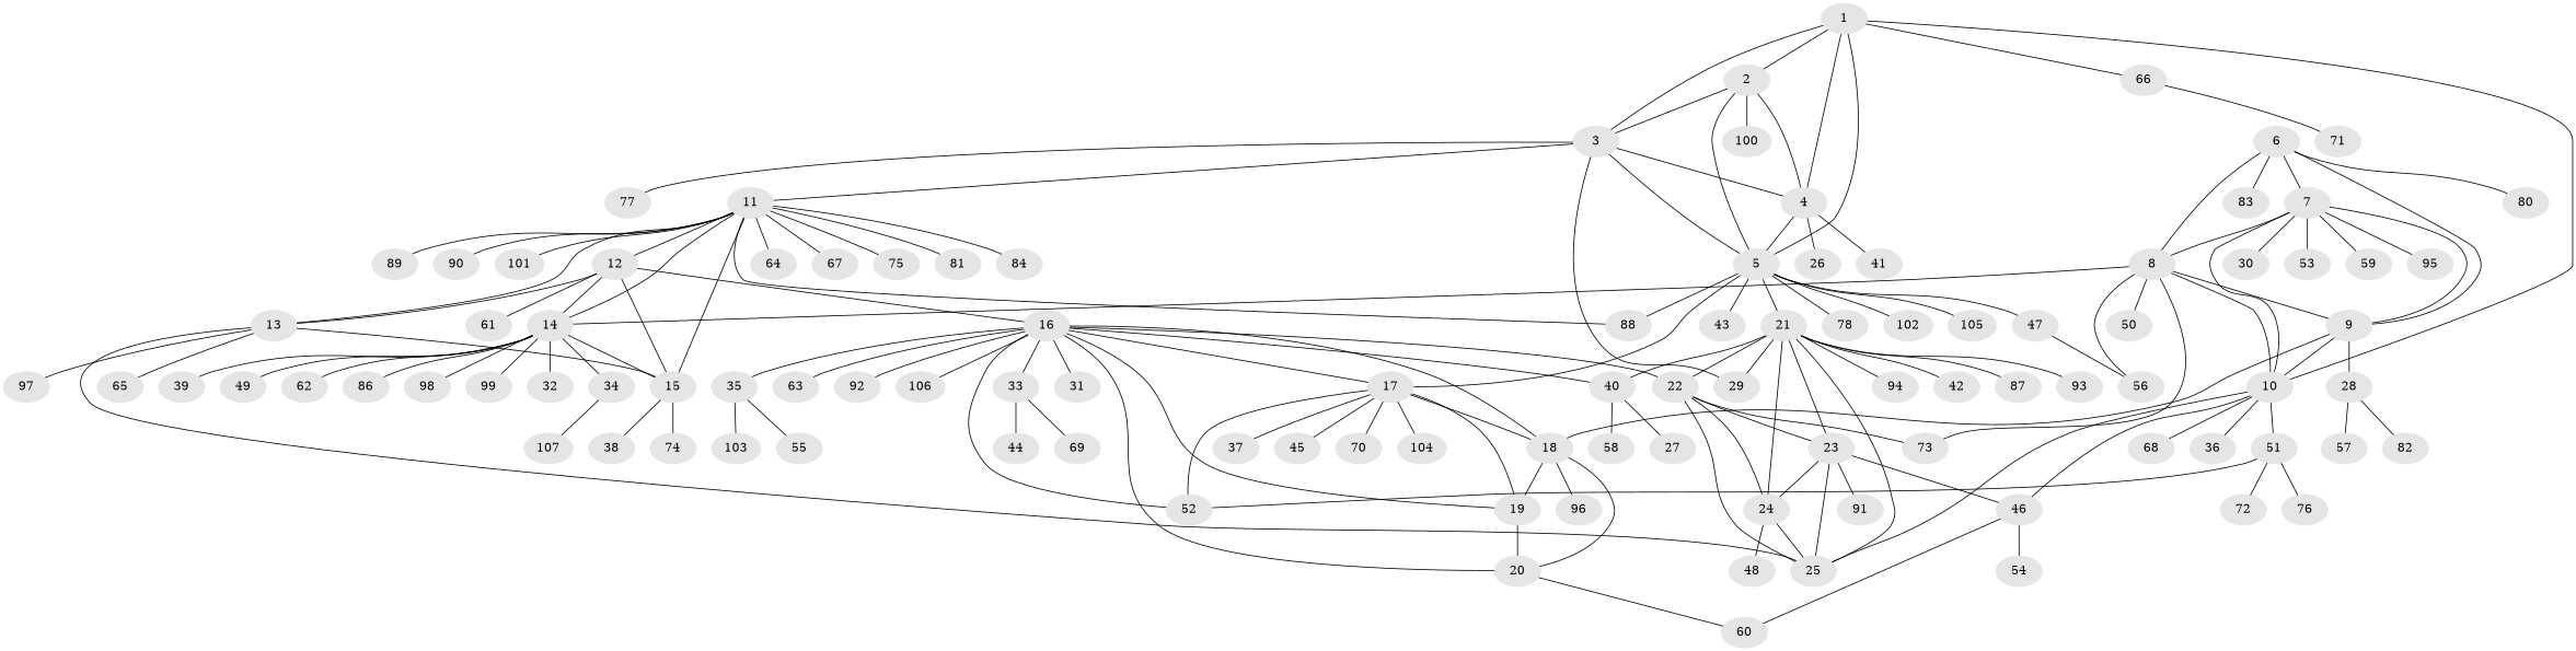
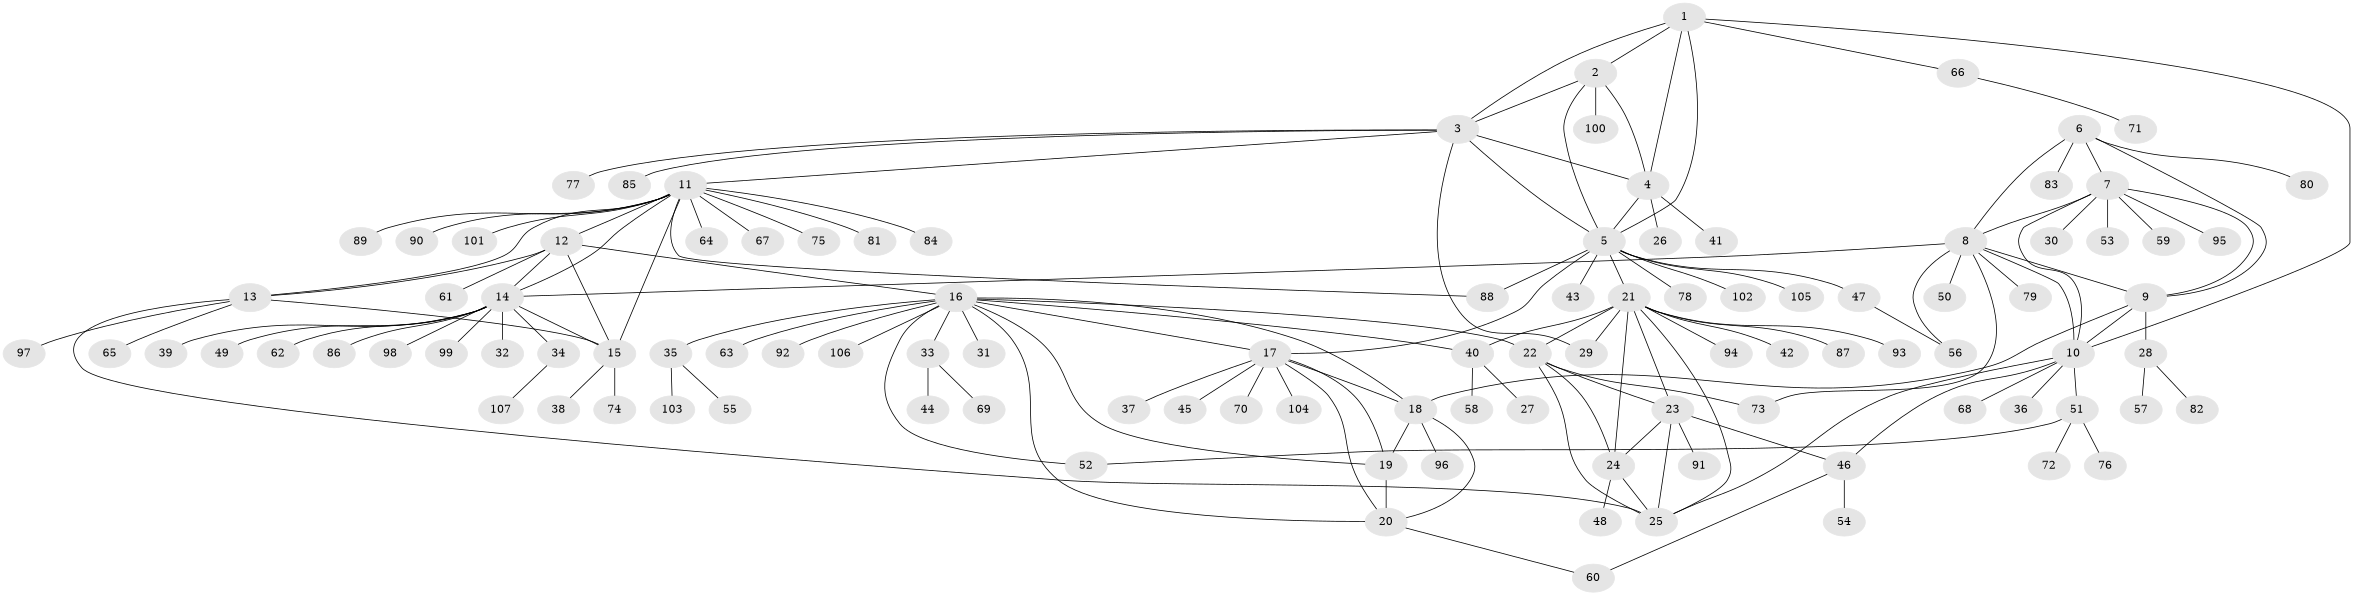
  graph {
    node [color=gray90 style=filled]
    1
    2
    3
    4
    5
    10
    66
    100
    11
    29
    77
+   85
    26
    41
    17
    21
    43
    47
    78
    88
    102
    105
    25
    36
    46
    51
    68
    71
    14
    12
    13
    15
    64
    67
    75
    81
    84
    89
    90
    101
    18
    19
    20
    37
    45
    70
    104
    22
    40
    23
    24
    42
    87
    93
    94
    56
    6
    7
    8
    9
    80
    83
    30
    53
    59
    95
    50
    73
+   79
    28
    32
    34
    39
    49
    62
    86
    98
    99
    96
    57
    82
    60
    54
    52
    72
    76
    16
    61
    65
    97
    38
    74
    31
    33
    35
    63
    92
    106
    107
    44
    69
    55
    103
    27
    58
    91
    48
    1 -- 2
    1 -- 3
    1 -- 4
    1 -- 5
    1 -- 10
    1 -- 66
    2 -- 3
    2 -- 4
    2 -- 5
    2 -- 100
    3 -- 4
    3 -- 5
    3 -- 11
    3 -- 29
    3 -- 77
+   3 -- 85
    4 -- 5
    4 -- 26
    4 -- 41
    5 -- 17
    5 -- 21
    5 -- 43
    5 -- 47
    5 -- 78
    5 -- 88
    5 -- 102
    5 -- 105
    10 -- 25
    10 -- 36
    10 -- 46
    10 -- 51
    10 -- 68
    66 -- 71
    11 -- 88
    11 -- 14
    11 -- 12
    11 -- 13
    11 -- 15
    11 -- 64
    11 -- 67
    11 -- 75
    11 -- 81
    11 -- 84
    11 -- 89
    11 -- 90
    11 -- 101
    17 -- 18
    17 -- 19
-   17 -- 52
+   17 -- 20
    17 -- 37
    17 -- 45
    17 -- 70
    17 -- 104
    21 -- 29
    21 -- 25
    21 -- 22
    21 -- 40
    21 -- 23
    21 -- 24
    21 -- 42
    21 -- 87
    21 -- 93
    21 -- 94
    47 -- 56
    46 -- 60
    46 -- 54
    51 -- 52
    51 -- 72
    51 -- 76
    14 -- 15
    14 -- 32
    14 -- 34
    14 -- 39
    14 -- 49
    14 -- 62
    14 -- 86
    14 -- 98
    14 -- 99
    12 -- 14
    12 -- 13
    12 -- 15
    12 -- 16
    12 -- 61
    13 -- 25
    13 -- 15
    13 -- 65
    13 -- 97
    15 -- 38
    15 -- 74
    18 -- 19
    18 -- 20
    18 -- 96
    19 -- 20
    20 -- 60
    22 -- 25
    22 -- 23
    22 -- 24
    22 -- 73
    40 -- 27
    40 -- 58
    23 -- 25
    23 -- 46
    23 -- 24
    23 -- 91
    24 -- 25
    24 -- 48
    6 -- 7
    6 -- 8
    6 -- 9
    6 -- 80
    6 -- 83
    7 -- 10
    7 -- 8
    7 -- 9
    7 -- 30
    7 -- 53
    7 -- 59
    7 -- 95
    8 -- 10
    8 -- 14
    8 -- 56
    8 -- 9
    8 -- 50
    8 -- 73
+   8 -- 79
    9 -- 10
    9 -- 18
    9 -- 28
    28 -- 57
    28 -- 82
    34 -- 107
    16 -- 17
    16 -- 18
    16 -- 19
    16 -- 20
    16 -- 22
    16 -- 40
    16 -- 52
    16 -- 31
    16 -- 33
    16 -- 35
    16 -- 63
    16 -- 92
    16 -- 106
    33 -- 44
    33 -- 69
    35 -- 55
    35 -- 103
  }
